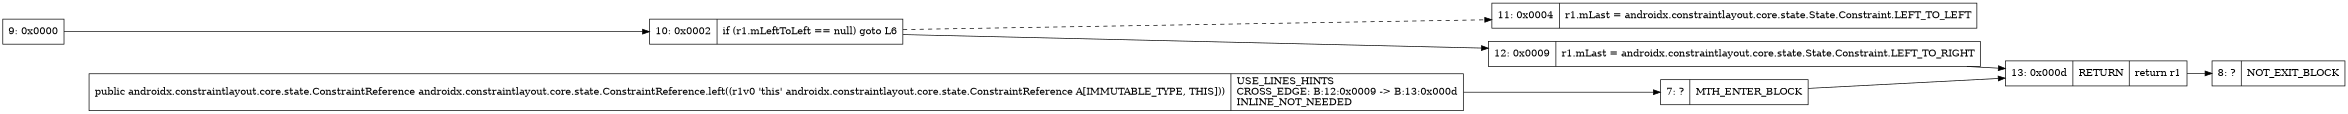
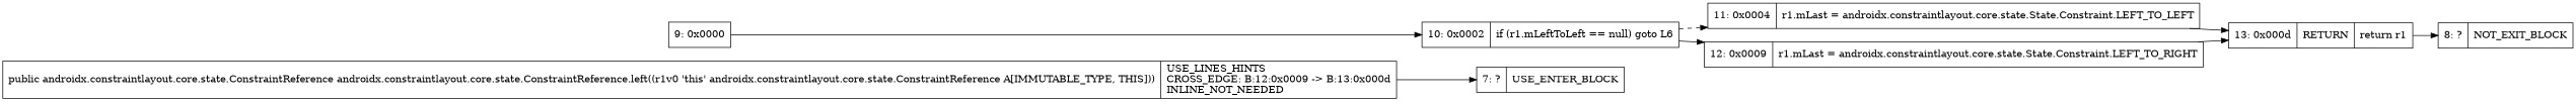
  digraph {
    rankdir=LR
    node [shape=record]
-   n1 [label="{7\:\ ?|MTH_ENTER_BLOCK\l}"]
+   n1 [label="{7\:\ ?|USE_ENTER_BLOCK\l}"]
    n2 [label="{9\:\ 0x0000}"]
    n3 [label="{10\:\ 0x0002|if (r1.mLeftToLeft == null) goto L6\l}"]
    n4 [label="{11\:\ 0x0004|r1.mLast = androidx.constraintlayout.core.state.State.Constraint.LEFT_TO_LEFT\l}"]
    n5 [label="{12\:\ 0x0009|r1.mLast = androidx.constraintlayout.core.state.State.Constraint.LEFT_TO_RIGHT\l}"]
    n6 [label="{13\:\ 0x000d|RETURN\l|return r1\l}"]
    n7 [label="{8\:\ ?|NOT_EXIT_BLOCK\l}"]
    n8 [label="{public androidx.constraintlayout.core.state.ConstraintReference androidx.constraintlayout.core.state.ConstraintReference.left((r1v0 'this' androidx.constraintlayout.core.state.ConstraintReference A[IMMUTABLE_TYPE, THIS]))  | USE_LINES_HINTS\lCROSS_EDGE: B:12:0x0009 \-\> B:13:0x000d\lINLINE_NOT_NEEDED\l}"]
    n2 -> n3
    n3 -> n4 [style=dashed]
    n3 -> n5
-   n1 -> n6
+   n4 -> n6
    n5 -> n6
    n6 -> n7
    n8 -> n1
  }
